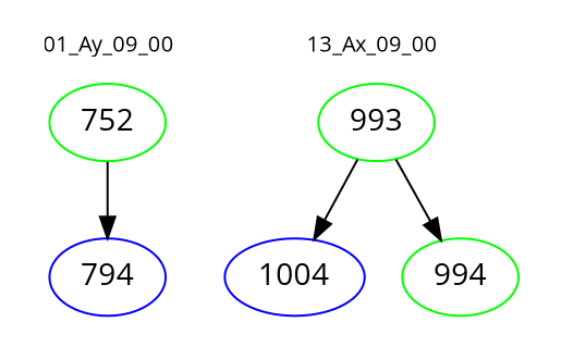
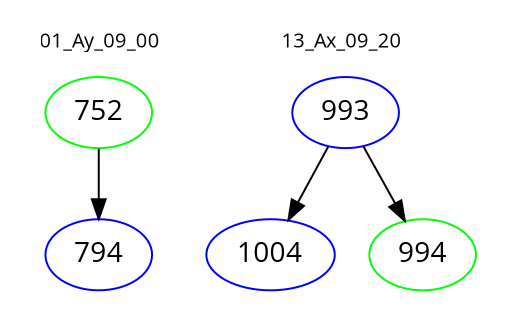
  digraph {
    fontname="Open Sans"
    node [color=green fontname="Open Sans"]
    edge [color=black fontname="Open Sans"]
    n1 [label=752]
    n2 [color=blue label=794]
-   n3 [label=993]
+   n3 [color=blue label=993]
    n4 [color=blue label=1004]
    n5 [label=994]
    subgraph cluster_1 {
      color=white
      fontsize=10
      label="01_Ay_09_00"
      n1
      n2
    }
    subgraph cluster_2 {
      color=white
      fontsize=10
-     label="13_Ax_09_00"
+     label="13_Ax_09_20"
      n3
      n4
      n5
    }
    n1 -> n2
    n3 -> n4
    n3 -> n5
  }
